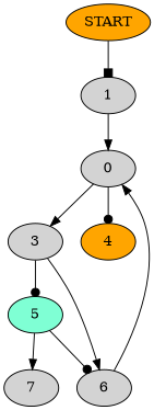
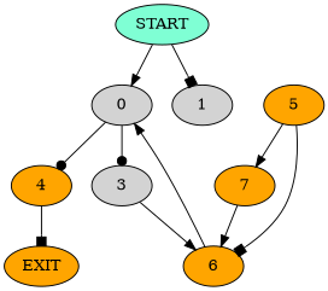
  digraph {
    node [fillcolor=lightgrey style=filled]
    edge [arrowhead=normal]
-   n1 [fillcolor=orange label=START]
+   n1 [fillcolor=aquamarine label=START]
    1
    n3 [label=0]
    3
    4 [fillcolor=orange]
-   5 [fillcolor=aquamarine]
-   6
-   7
+   5 [fillcolor=orange]
+   6 [fillcolor=orange]
+   n8 [fillcolor=orange label=EXIT]
+   7 [fillcolor=orange]
    n1 -> 1 [arrowhead=box]
-   1 -> n3
-   n3 -> 3
+   n1 -> n3
+   n3 -> 3 [arrowhead=dot]
    n3 -> 4 [arrowhead=dot]
-   3 -> 5 [arrowhead=dot]
    3 -> 6
-   5 -> 6 [arrowhead=dot]
+   4 -> n8 [arrowhead=box]
+   5 -> 6 [arrowhead=box]
    5 -> 7
    6 -> n3
+   7 -> 6
  }
